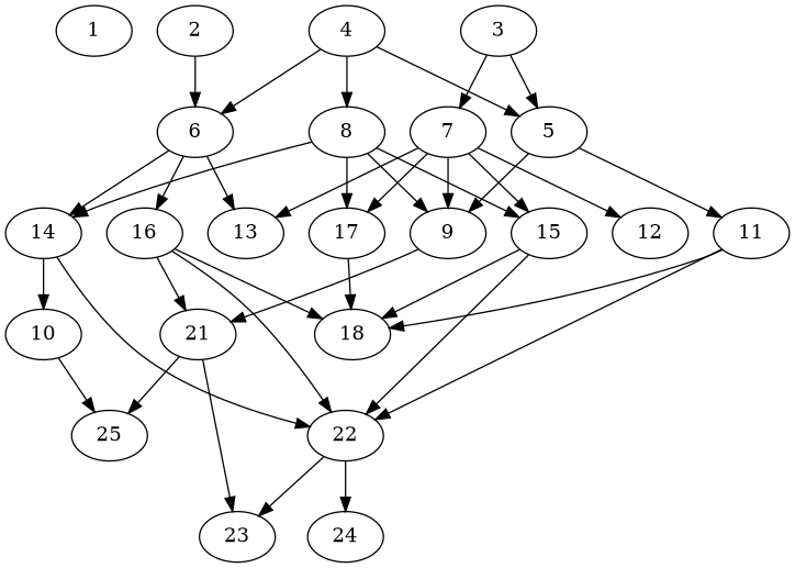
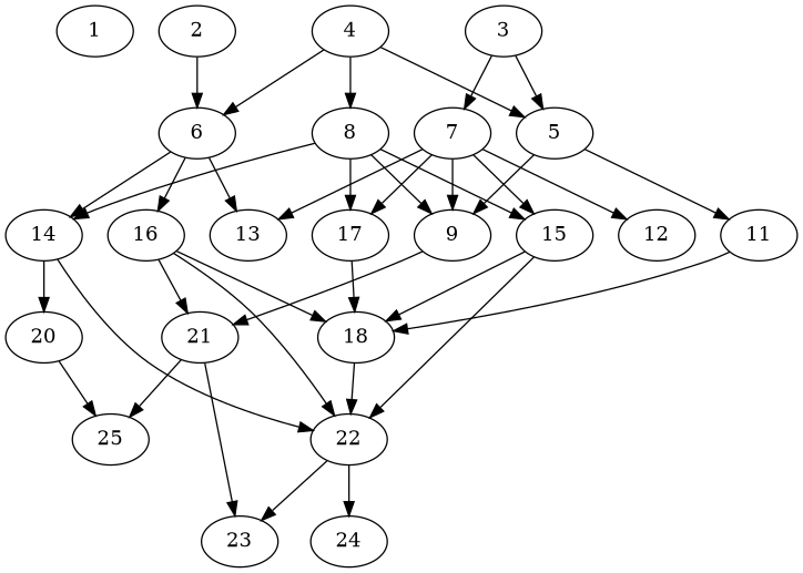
  digraph {
    node [alpha=0.18]
    1 [alpha=0.12 expect_size=2189954632346360]
    2 [expect_size=550837227340655872]
    6 [alpha=0.04 expect_size=272718920696587091968]
    13 [alpha=0.10 expect_size=57719350848651264000]
    14 [alpha=0.05 expect_size=3054205569528667]
    16 [alpha=0.06 expect_size=228388349195475776]
    22 [alpha=0.03 expect_size=24242968393439772672]
-   20 [alpha=0.01 expect_size=38761630455381884928 label=10]
+   20 [alpha=0.01 expect_size=38761630455381884928]
    21 [alpha=0.06 expect_size=39974902237145071616]
    18 [alpha=0.19 expect_size=142925765998379270144]
    3 [alpha=0.09 expect_size=10281157779616748]
    5 [alpha=0.14 expect_size=11287483291533312000]
    7 [alpha=0.10 expect_size=2574201290797238]
    9 [alpha=0.13 expect_size=114348183891031883776]
    11 [alpha=0.08 expect_size=2619071881734520832]
    12 [expect_size=1363197645292107]
    15 [alpha=0.00 expect_size=69106129832125624]
    17 [alpha=0.14 expect_size=1411299185461952]
    4 [alpha=0.11 expect_size=59971214413489640]
    8 [expect_size=8714871307990204416]
    25 [alpha=0.07 expect_size=44166663454038528]
    23 [alpha=0.17 expect_size=30431786111258912]
    24 [alpha=0.08 expect_size=58371695584926]
    2 -> 6
    6 -> 13
    6 -> 14
    6 -> 16
    14 -> 22
    14 -> 20
    16 -> 22
    16 -> 21
    16 -> 18
    22 -> 23
    22 -> 24
    20 -> 25
    21 -> 25
    21 -> 23
    3 -> 5
    3 -> 7
    5 -> 9
    5 -> 11
    7 -> 13
    7 -> 9
    7 -> 12
    7 -> 15
    7 -> 17
    9 -> 21
-   11 -> 22
+   18 -> 22
    11 -> 18
    15 -> 22
    15 -> 18
    17 -> 18
    4 -> 6
    4 -> 5
    4 -> 8
    8 -> 14
    8 -> 9
    8 -> 15
    8 -> 17
  }
